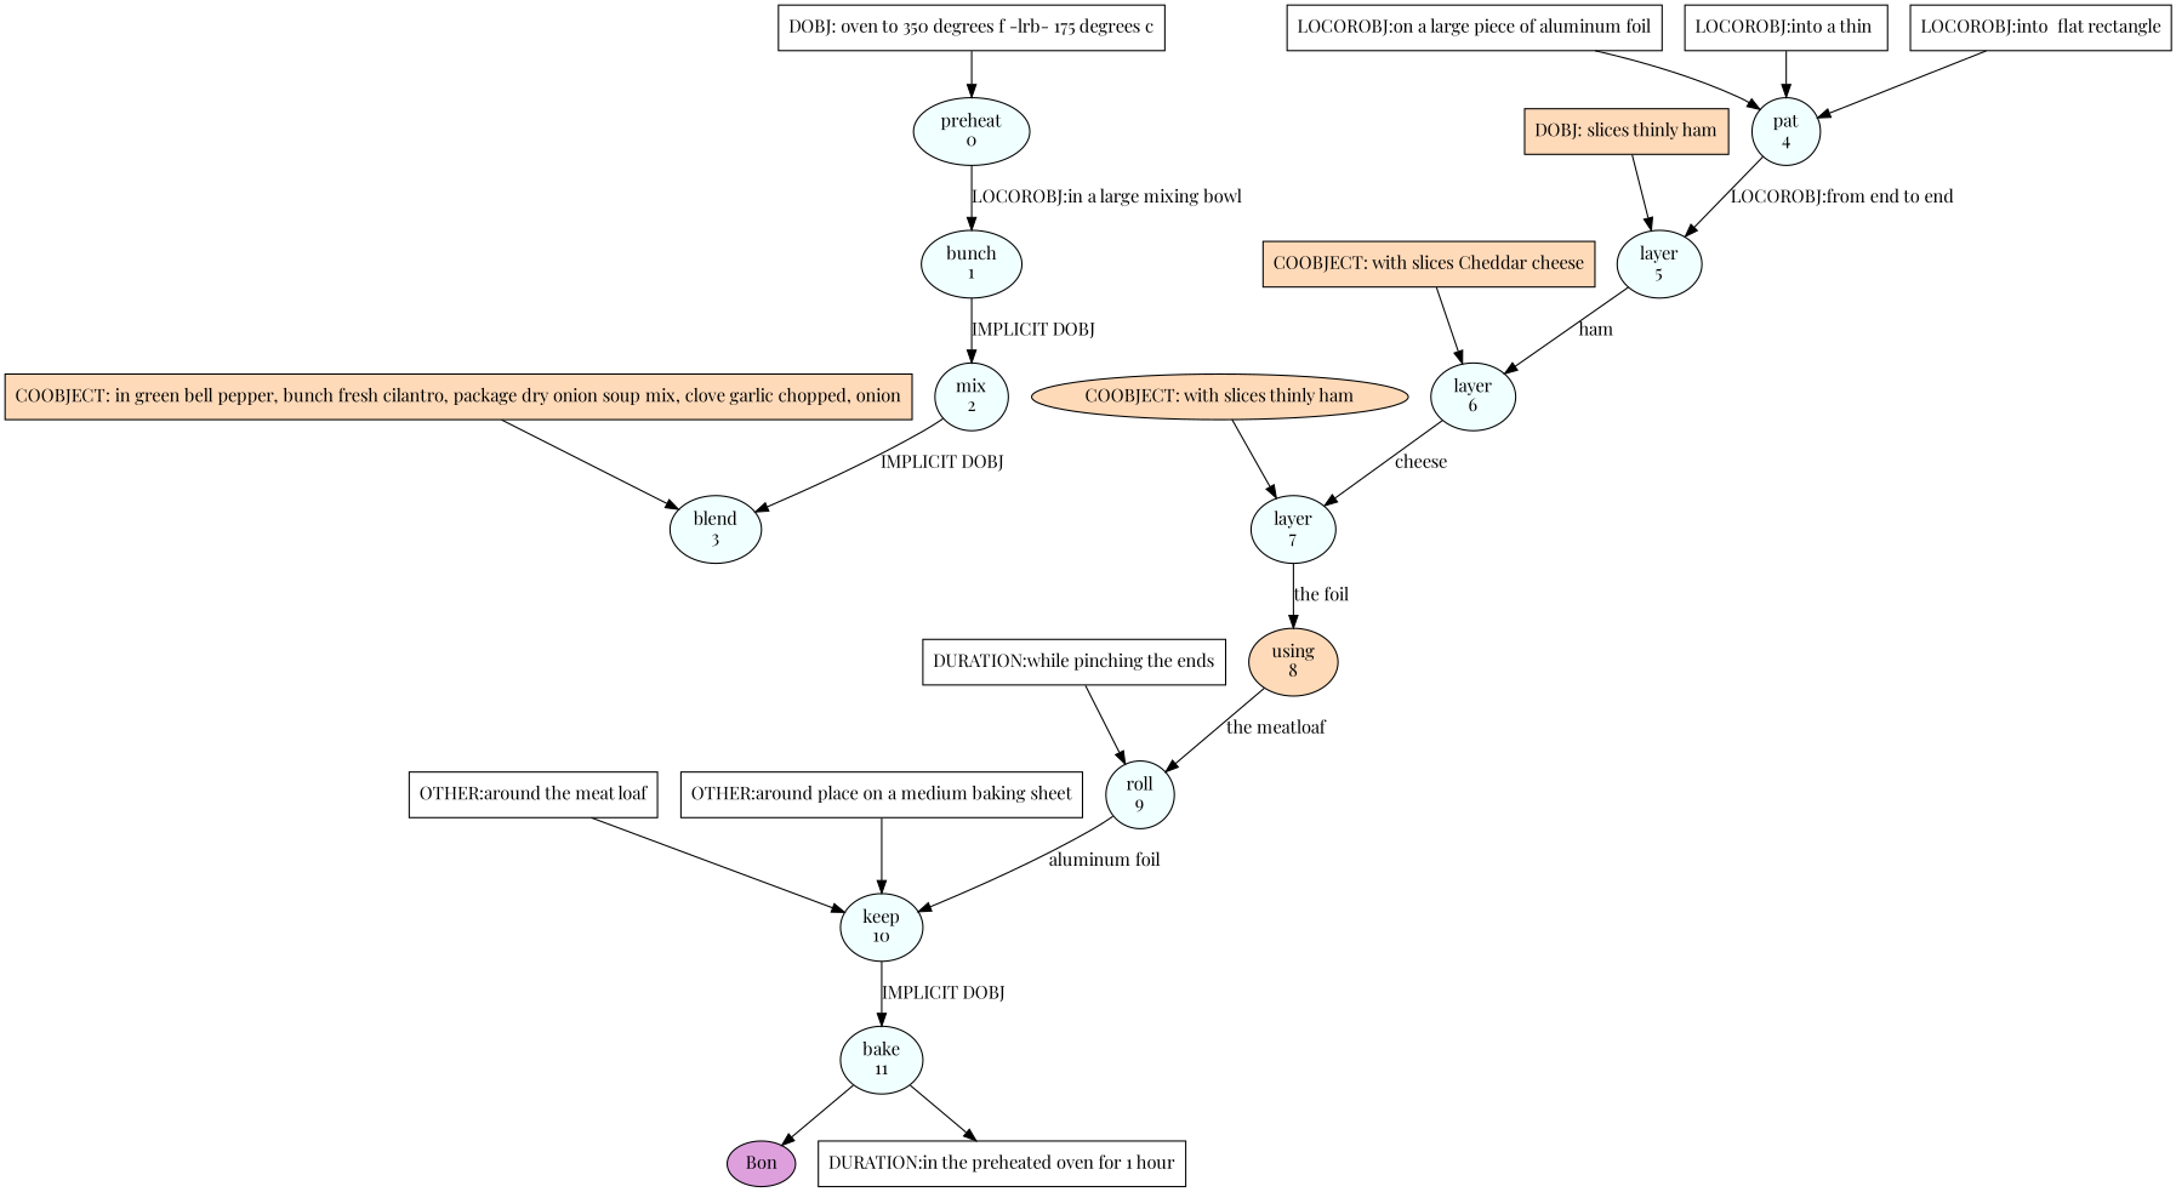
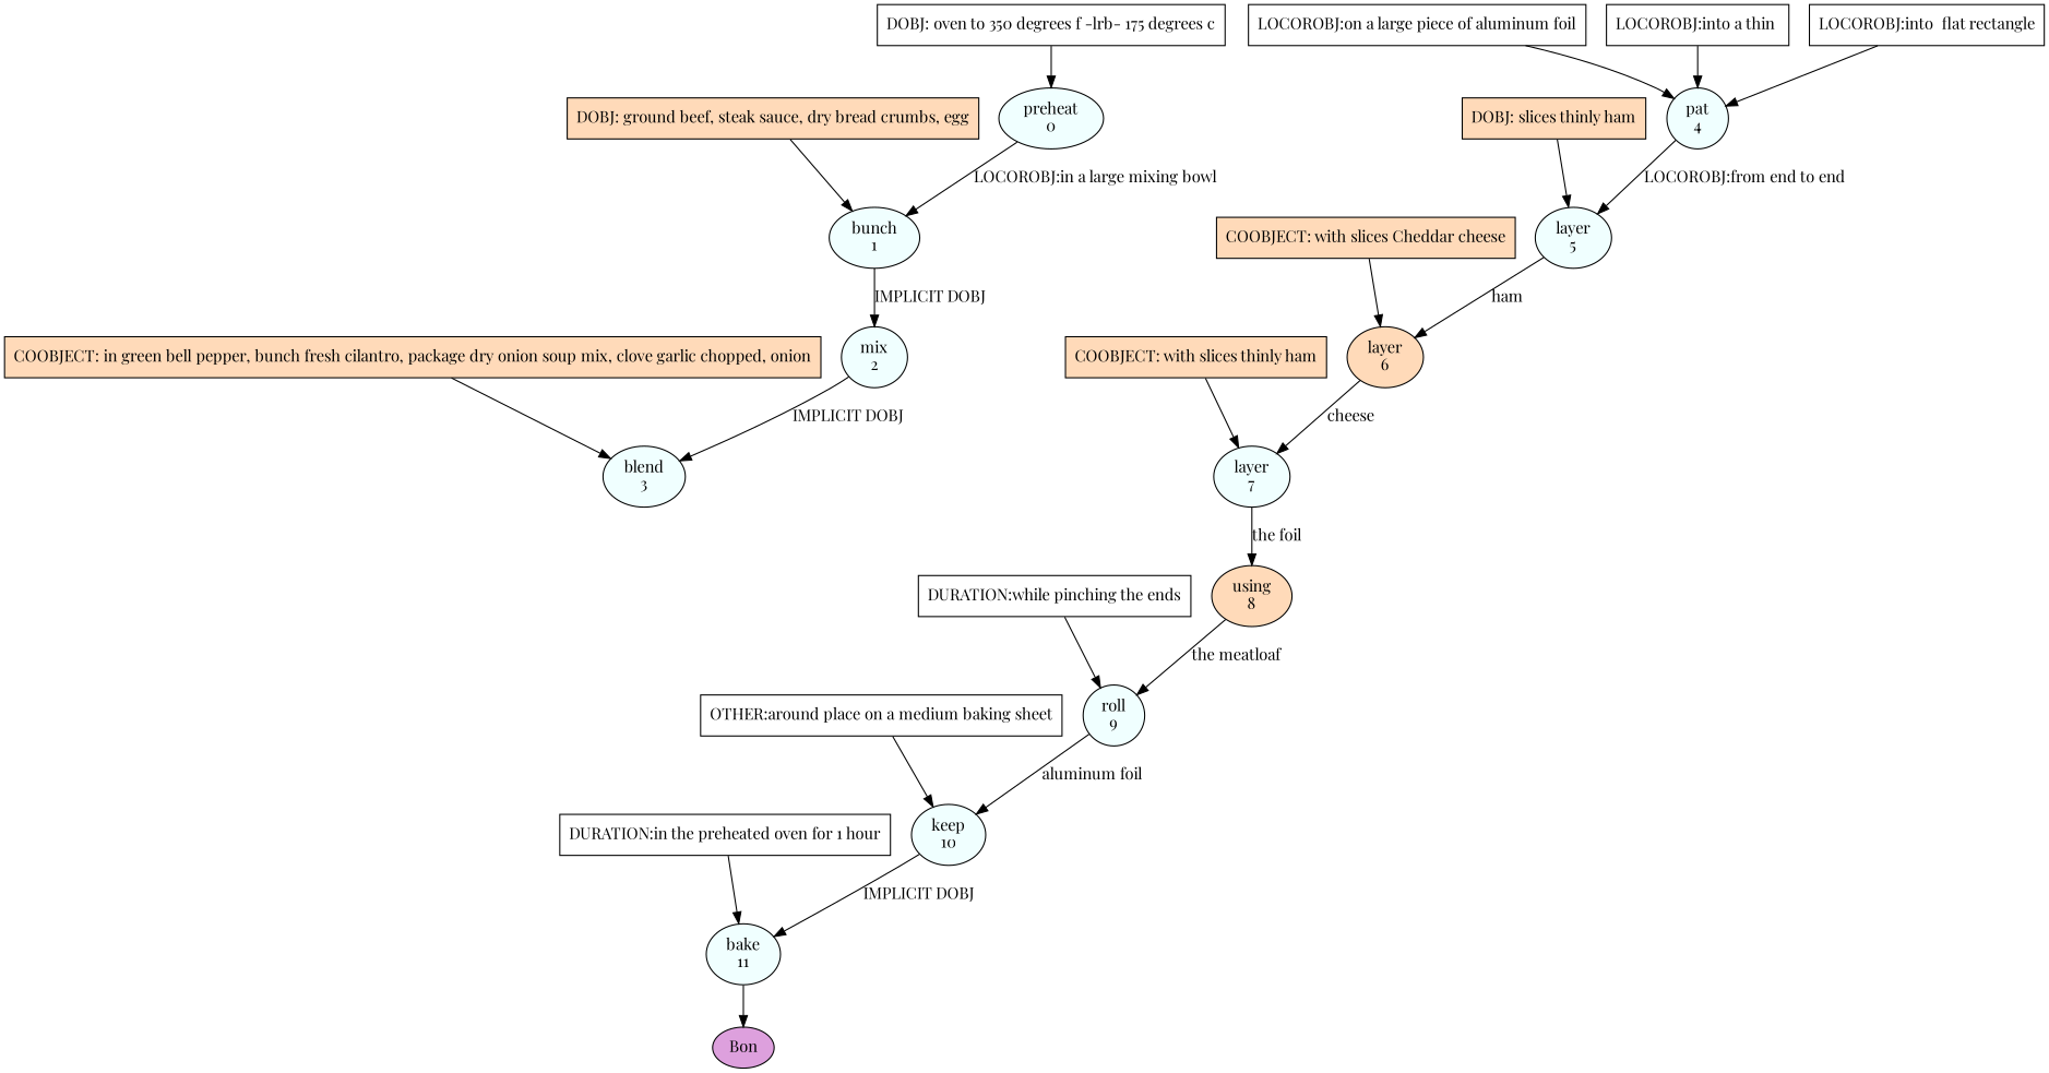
  digraph {
    fontname="Playfair Display"
    node [fillcolor=azure fontname="Playfair Display" shape=oval style=filled]
    edge [fontname="Playfair Display"]
    n1 [label="preheat\n0"]
    n2 [label="bunch\n1"]
    n3 [label="mix\n2"]
    n4 [label="blend\n3"]
    n5 [label="pat\n4"]
    n6 [label="layer\n5"]
-   n7 [label="layer\n6"]
+   n7 [fillcolor=peachpuff label="layer\n6"]
    n8 [label="layer\n7"]
    n9 [fillcolor=peachpuff label="using\n8"]
    n10 [label="roll\n9"]
    n11 [label="keep\n10"]
    n12 [label="bake\n11"]
    n13 [fillcolor=plum label=Bon]
    n14 [fillcolor=white label="DOBJ: oven to 350 degrees f -lrb- 175 degrees c" shape=box]
+   n15 [fillcolor=peachpuff label="DOBJ: ground beef, steak sauce, dry bread crumbs, egg" shape=box]
    n16 [fillcolor=peachpuff label="COOBJECT: in green bell pepper, bunch fresh cilantro, package dry onion soup mix, clove garlic chopped, onion" shape=box]
    n17 [fillcolor=white label="LOCOROBJ:on a large piece of aluminum foil" shape=box]
    n18 [fillcolor=white label="LOCOROBJ:into a thin " shape=box]
    n19 [fillcolor=white label="LOCOROBJ:into  flat rectangle" shape=box]
    n20 [fillcolor=peachpuff label="DOBJ: slices thinly ham" shape=box]
    n21 [fillcolor=peachpuff label="COOBJECT: with slices Cheddar cheese" shape=box]
-   n22 [fillcolor=peachpuff label="COOBJECT: with slices thinly ham" shape=ellipse]
+   n22 [fillcolor=peachpuff label="COOBJECT: with slices thinly ham" shape=box]
    n23 [fillcolor=white label="DURATION:while pinching the ends" shape=box]
-   n24 [fillcolor=white label="OTHER:around the meat loaf" shape=box]
    n25 [fillcolor=white label="OTHER:around place on a medium baking sheet" shape=box]
    n26 [fillcolor=white label="DURATION:in the preheated oven for 1 hour" shape=box]
    n1 -> n2 [label="LOCOROBJ:in a large mixing bowl"]
    n2 -> n3 [label="IMPLICIT DOBJ"]
    n3 -> n4 [label="IMPLICIT DOBJ"]
    n5 -> n6 [label="LOCOROBJ:from end to end"]
    n6 -> n7 [label=ham]
    n7 -> n8 [label=cheese]
    n8 -> n9 [label="the foil"]
    n9 -> n10 [label="the meatloaf"]
    n10 -> n11 [label="aluminum foil"]
    n11 -> n12 [label="IMPLICIT DOBJ"]
    n12 -> n13
    n14 -> n1
+   n15 -> n2
    n16 -> n4
    n17 -> n5
    n18 -> n5
    n19 -> n5
    n20 -> n6
    n21 -> n7
    n22 -> n8
    n23 -> n10
-   n24 -> n11
    n25 -> n11
-   n12 -> n26
+   n26 -> n12
  }
